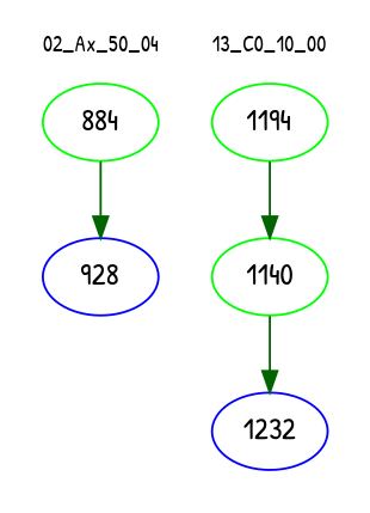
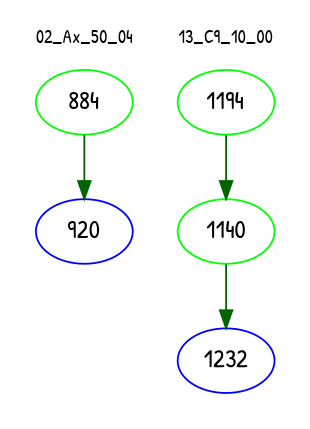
  digraph {
    fontname="Patrick Hand"
    node [color=green fontname="Patrick Hand"]
    edge [color=darkgreen fontname="Patrick Hand"]
    n1 [label=884]
-   n2 [color=blue label=928]
+   n2 [color=blue label=920]
    n3 [label=1194]
    n4 [label=1140]
    n5 [color=blue label=1232]
    subgraph cluster_1 {
      color=white
      fontsize=10
      label="02_Ax_50_04"
      n1
      n2
    }
    subgraph cluster_2 {
      color=white
      fontsize=10
-     label="13_C0_10_00"
+     label="13_C9_10_00"
      n3
      n4
      n5
    }
    n1 -> n2
    n3 -> n4
    n4 -> n5
  }
